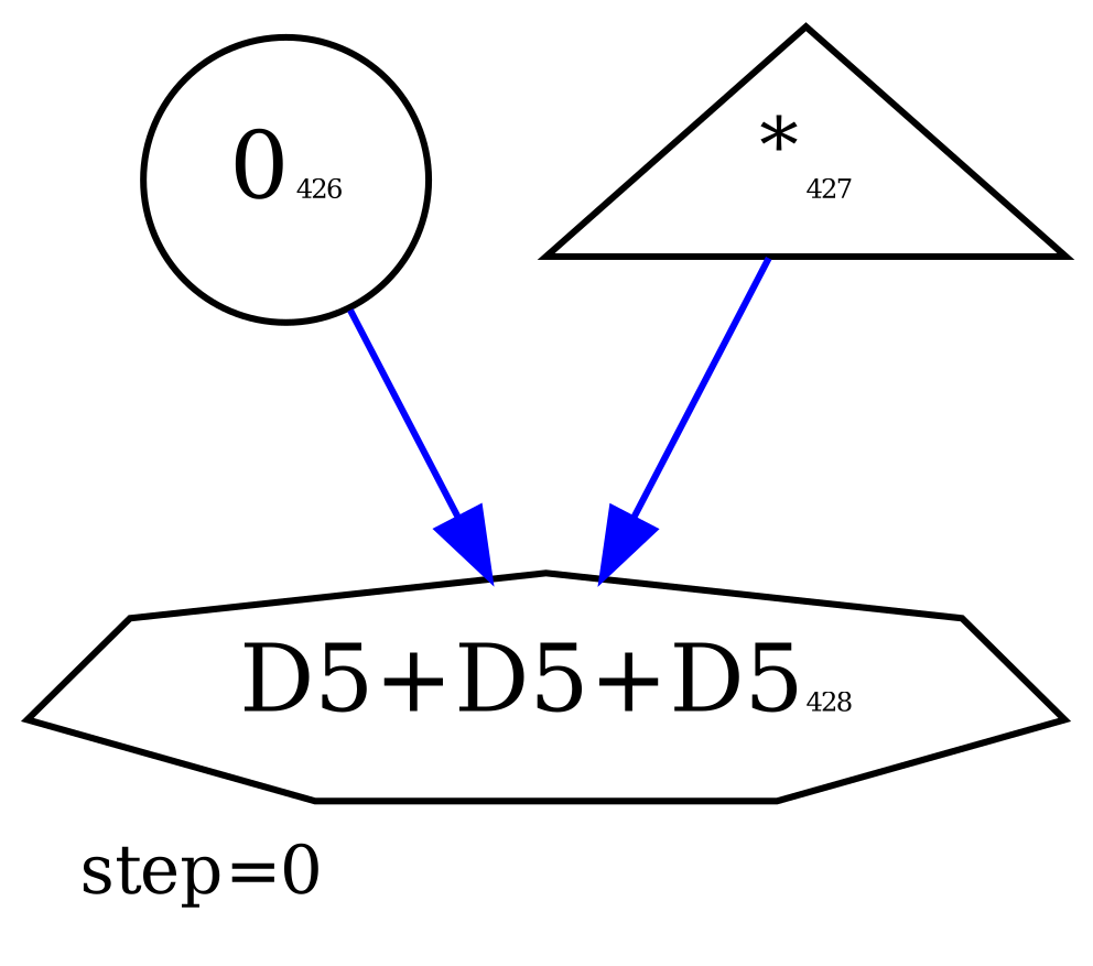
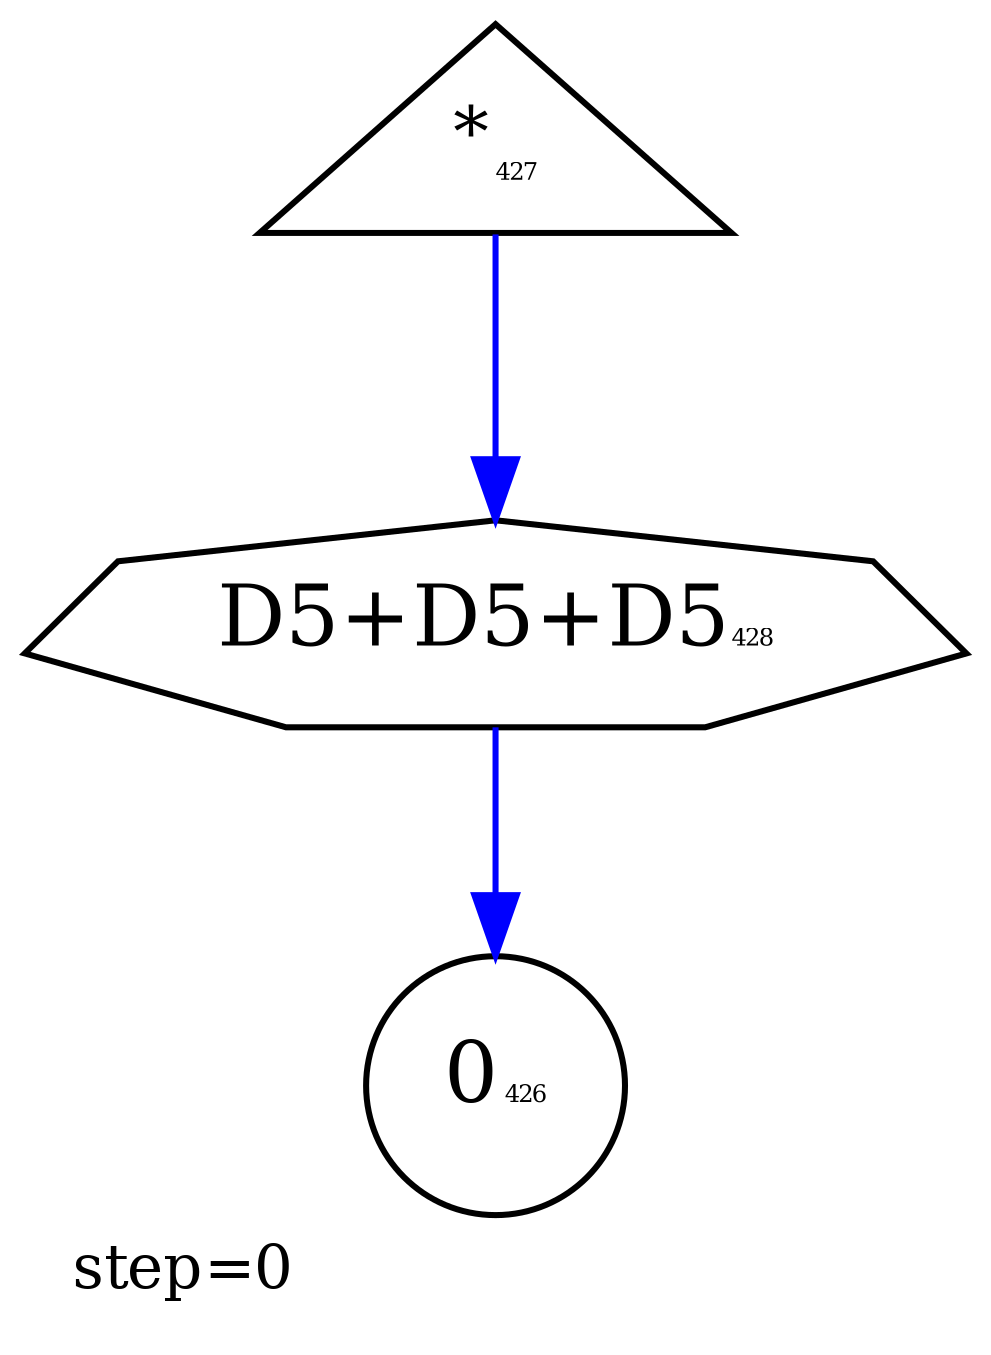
  digraph {
    fontsize=10
    label="step=0"
    labeljust=left
    labelloc=bottom
    node [color=black labelfontcolor=black peripheries=1]
    edge [color=blue]
    n1 [label=<0<FONT POINT-SIZE='4'>426</FONT>> shape=circle]
    n2 [label=<<SUP>*</SUP><FONT POINT-SIZE='4'>427</FONT>> shape=triangle]
    n3 [label=<D5+D5+D5<FONT POINT-SIZE='4'>428</FONT>> shape=septagon labelfontcolor=""]
    n2 -> n3
-   n1 -> n3
+   n3 -> n1
  }
